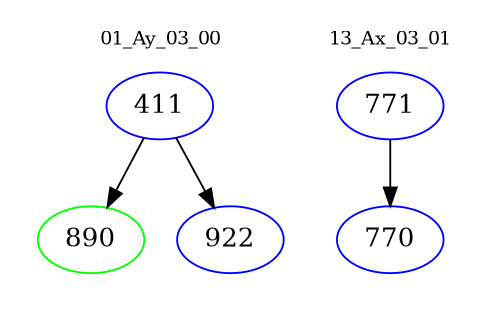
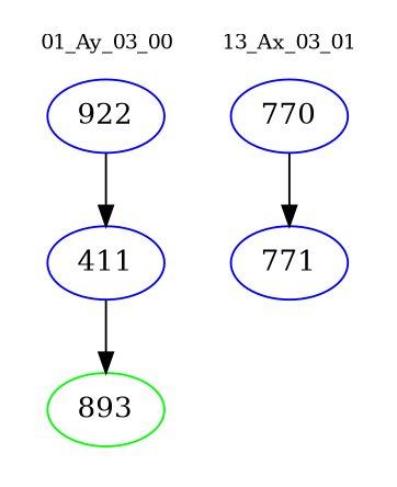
  digraph {
    node [color=blue]
    edge [color=black]
    n1 [label=411]
-   n2 [color=green label=890]
+   n2 [color=green label=893]
    n3 [label=922]
    n4 [label=770]
    n5 [label=771]
    subgraph cluster_1 {
      color=white
      fontsize=10
      label="01_Ay_03_00"
      n1
      n2
      n3
    }
    subgraph cluster_2 {
      color=white
      fontsize=10
      label="13_Ax_03_01"
      n4
      n5
    }
    n1 -> n2
-   n1 -> n3
-   n5 -> n4
+   n3 -> n1
+   n4 -> n5
  }
